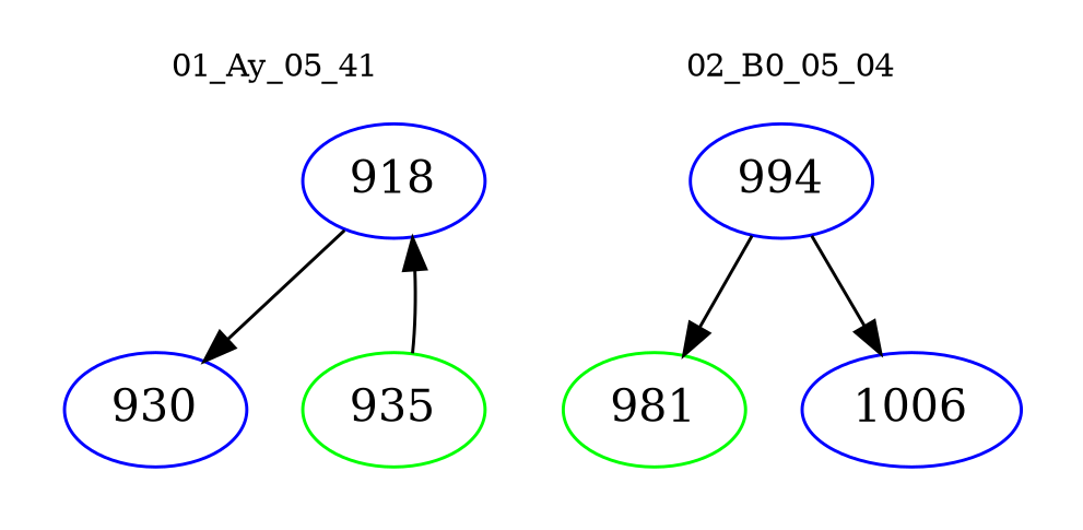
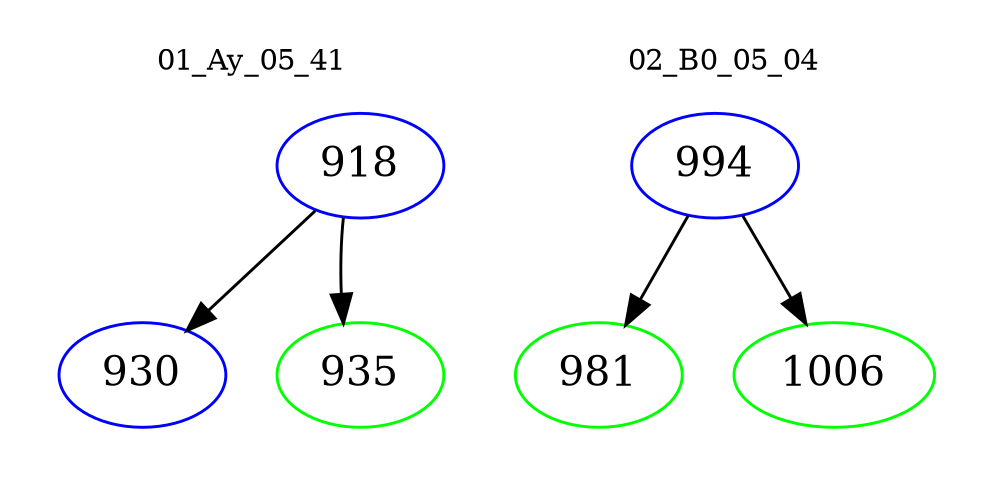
  digraph {
    node [color=blue]
    edge [color=black]
    n1 [label=918]
    n2 [label=930]
    n3 [color=green label=935]
    n4 [label=994]
    n5 [color=green label=981]
-   n6 [label=1006]
+   n6 [color=green label=1006]
    subgraph cluster_1 {
      color=white
      fontsize=10
      label="01_Ay_05_41"
      n1
      n2
      n3
    }
    subgraph cluster_2 {
      color=white
      fontsize=10
      label="02_B0_05_04"
      n4
      n5
      n6
    }
    n1 -> n2
-   n3 -> n1
+   n1 -> n3
    n4 -> n5
    n4 -> n6
  }
